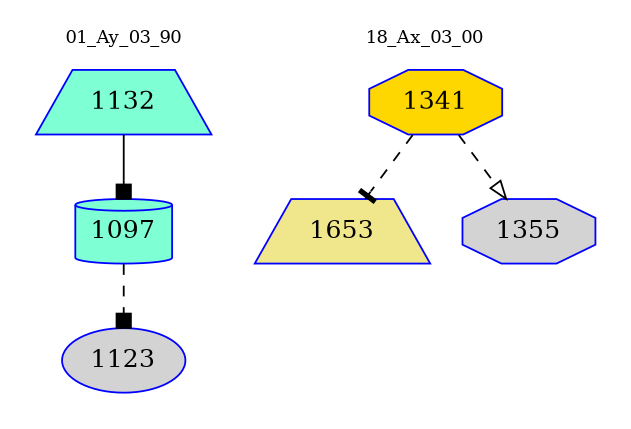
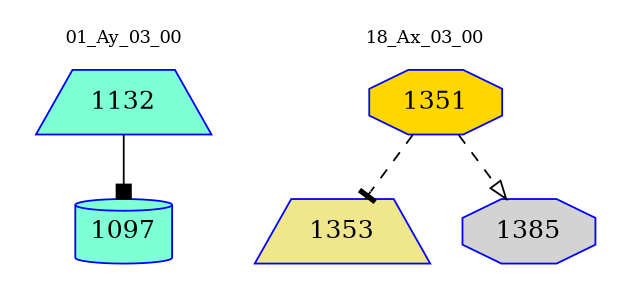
  digraph {
    node [color=blue fillcolor=aquamarine shape=trapezium style=filled]
    edge [arrowhead=box color=black style=dashed]
    n1 [label=1132]
    n2 [label=1097 shape=cylinder]
-   n3 [fillcolor=lightgrey label=1123 shape=ellipse]
-   n4 [fillcolor=khaki label=1653]
-   n5 [fillcolor=gold label=1341 shape=octagon]
-   n6 [fillcolor=lightgrey label=1355 shape=octagon]
+   n4 [fillcolor=khaki label=1353]
+   n5 [fillcolor=gold label=1351 shape=octagon]
+   n6 [fillcolor=lightgrey label=1385 shape=octagon]
    subgraph cluster_1 {
      color=white
      fontsize=10
-     label="01_Ay_03_90"
+     label="01_Ay_03_00"
      n1
      n2
-     n3
    }
    subgraph cluster_2 {
      color=white
      fontsize=10
      label="18_Ax_03_00"
      n4
      n5
      n6
    }
    n1 -> n2 [style=solid]
-   n2 -> n3
    n5 -> n4 [arrowhead=tee]
    n5 -> n6 [arrowhead=onormal]
  }
